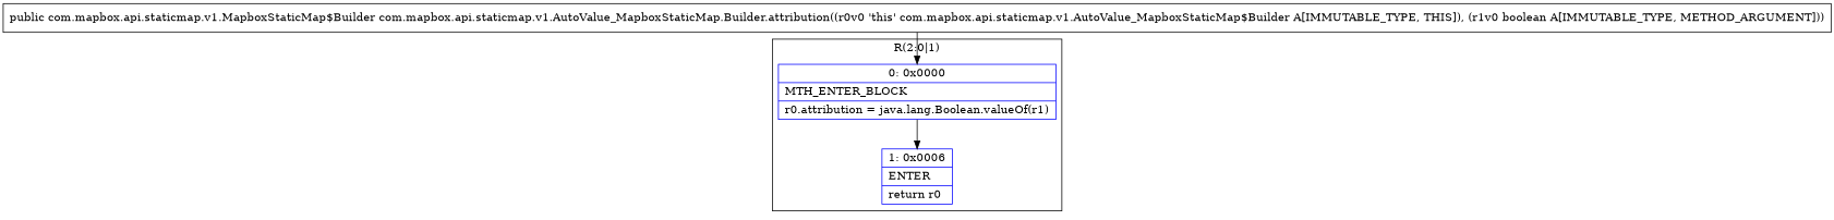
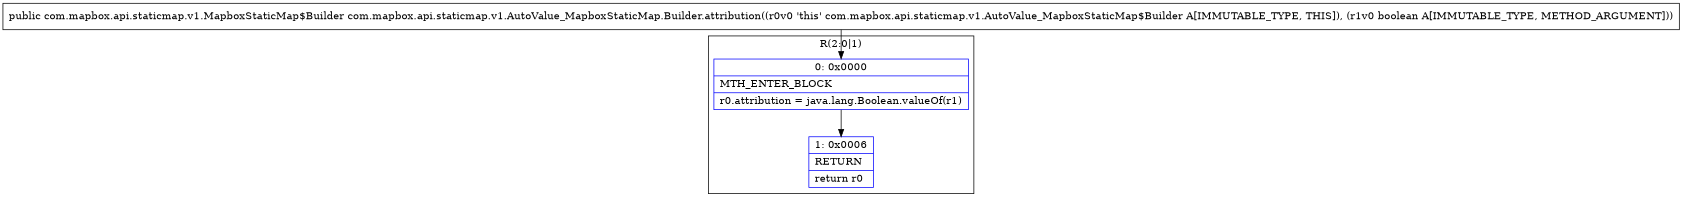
  digraph {
    node [color=blue shape=record]
    edge [style=solid]
    n1 [label="{0\:\ 0x0000|MTH_ENTER_BLOCK\l|r0.attribution = java.lang.Boolean.valueOf(r1)\l}"]
-   n2 [label="{1\:\ 0x0006|ENTER\l|return r0\l}"]
+   n2 [label="{1\:\ 0x0006|RETURN\l|return r0\l}"]
    n3 [label="{public com.mapbox.api.staticmap.v1.MapboxStaticMap$Builder com.mapbox.api.staticmap.v1.AutoValue_MapboxStaticMap.Builder.attribution((r0v0 'this' com.mapbox.api.staticmap.v1.AutoValue_MapboxStaticMap$Builder A[IMMUTABLE_TYPE, THIS]), (r1v0 boolean A[IMMUTABLE_TYPE, METHOD_ARGUMENT])) }" color=""]
    subgraph cluster_1 {
      label="R(2:0|1)"
      n1
      n2
    }
    n1 -> n2
    n3 -> n1
  }
